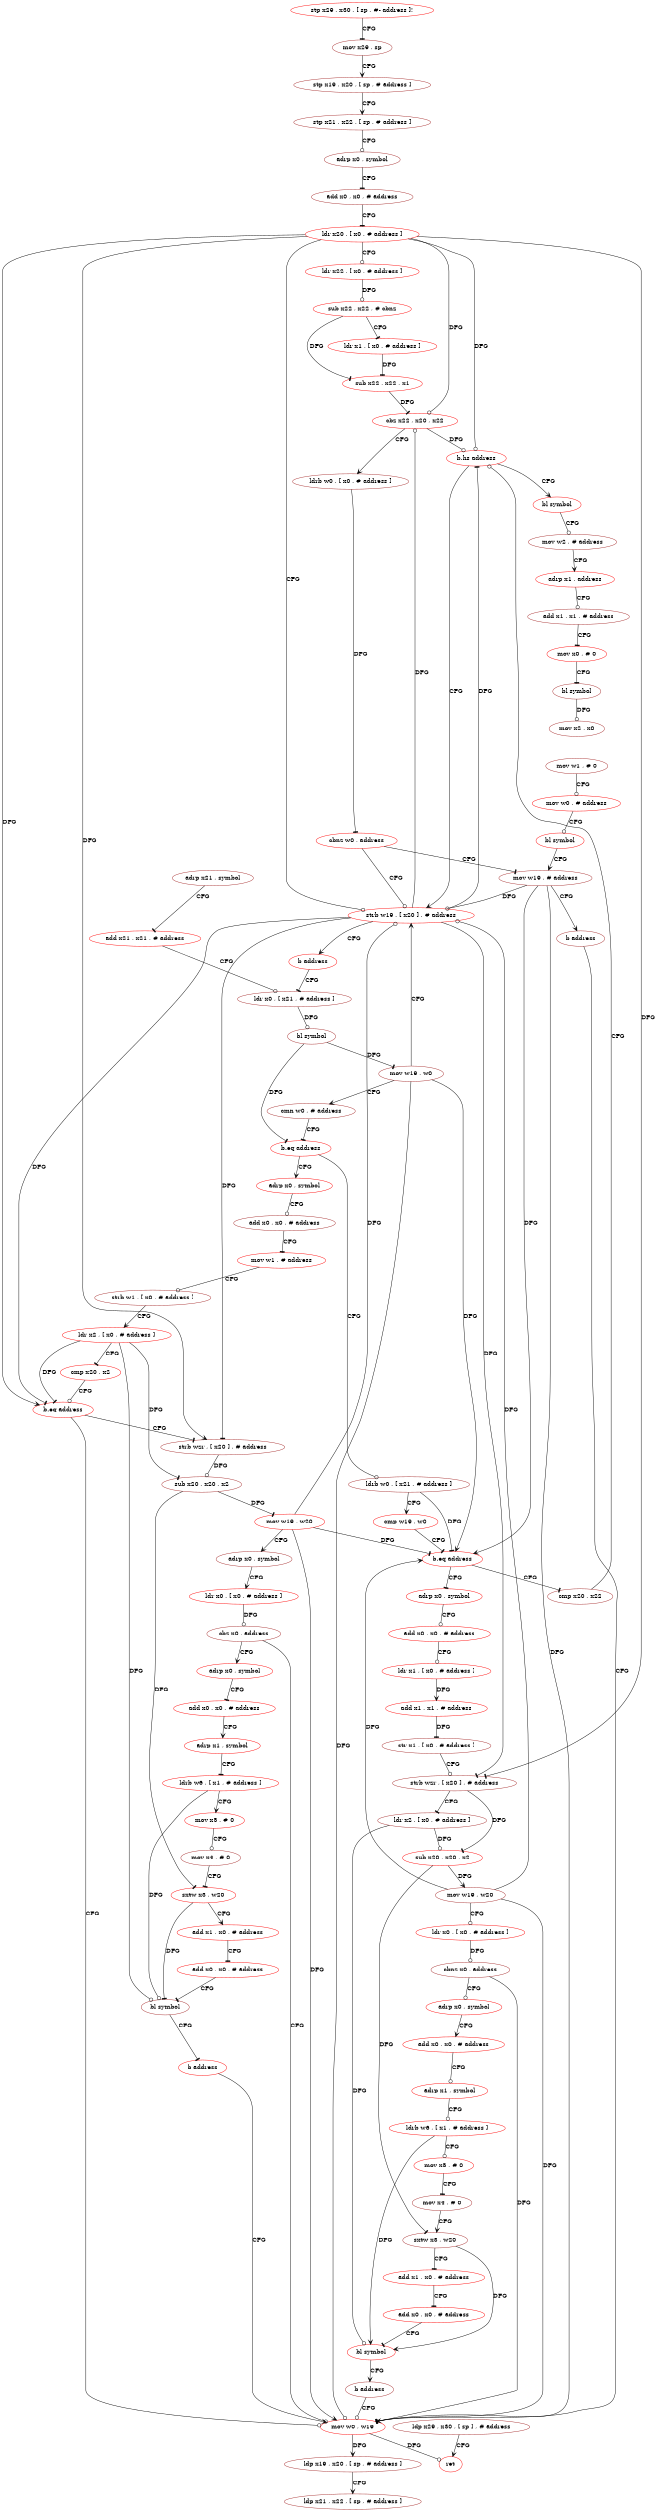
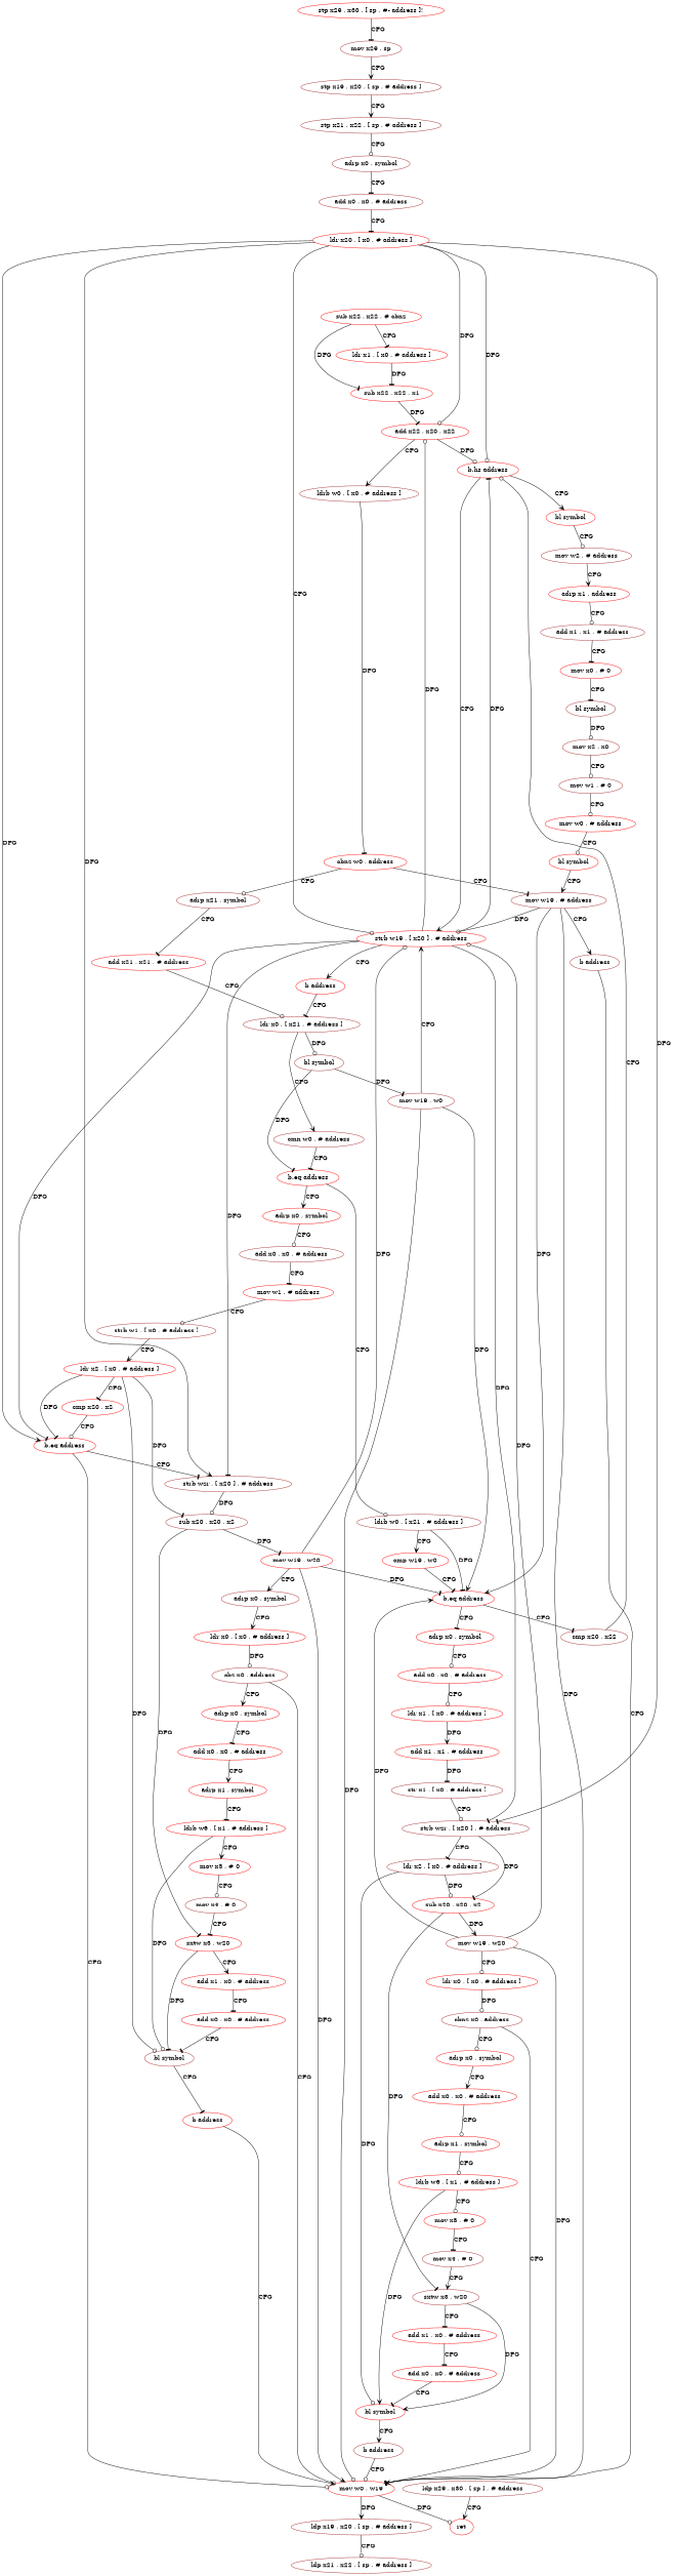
  digraph {
    node [color=red]
    edge [arrowhead=tee]
    n1 [label="stp x29 , x30 , [ sp , #- address ]!"]
    n2 [color=brown label="mov x29 , sp"]
    n3 [color=brown label="stp x19 , x20 , [ sp , # address ]"]
    n4 [color=brown label="stp x21 , x22 , [ sp , # address ]"]
    n5 [color=brown label="adrp x0 , symbol"]
    n6 [color=brown label="add x0 , x0 , # address"]
    n7 [label="ldr x20 , [ x0 , # address ]"]
-   n8 [label="ldr x22 , [ x0 , # address ]"]
-   n9 [label="cbz x22 , x20 , x22"]
+   n9 [label="add x22 , x20 , x22"]
    n10 [label="b.eq address"]
    n11 [color=brown label="strb wzr , [ x20 ] , # address"]
    n12 [color=brown label="strb wzr , [ x20 ] , # address"]
    n13 [label="b.hs address"]
    n14 [label="strb w19 , [ x20 ] , # address"]
    n15 [label="sub x22 , x22 , # cbnz"]
    n16 [color=brown label="ldrb w0 , [ x0 , # address ]"]
    n17 [label="mov w0 , w19"]
    n18 [color=brown label="sub x20 , x20 , x2"]
    n19 [color=brown label="ldr x2 , [ x0 , # address ]"]
    n20 [label="sub x20 , x20 , x2"]
    n21 [label="bl symbol"]
    n22 [label="b address"]
    n23 [label="ldr x1 , [ x0 , # address ]"]
    n24 [label="sub x22 , x22 , x1"]
    n25 [label="cbnz w0 , address"]
    n26 [color=brown label="mov w19 , # address"]
    n27 [color=brown label="adrp x21 , symbol"]
    n28 [color=brown label="b address"]
    n29 [label="b.eq address"]
    n30 [label="add x21 , x21 , # address"]
    n31 [color=brown label="ldp x19 , x20 , [ sp , # address ]"]
    n32 [label=ret]
    n33 [label="adrp x0 , symbol"]
    n34 [color=brown label="cmp x20 , x22"]
    n35 [color=brown label="ldr x0 , [ x21 , # address ]"]
    n36 [color=brown label="ldp x21 , x22 , [ sp , # address ]"]
    n37 [color=brown label="bl symbol"]
    n38 [color=brown label="mov w19 , w0"]
    n39 [label="b.eq address"]
    n40 [color=brown label="ldp x29 , x30 , [ sp ] , # address"]
    n41 [label="adrp x0 , symbol"]
    n42 [color=brown label="add x0 , x0 , # address"]
    n43 [label="mov w1 , # address"]
    n44 [color=brown label="strb w1 , [ x0 , # address ]"]
    n45 [label="ldr x2 , [ x0 , # address ]"]
    n46 [label="cmp x20 , x2"]
    n47 [color=brown label="bl symbol"]
    n48 [label="mov w19 , w20"]
    n49 [label="sxtw x3 , w20"]
    n50 [label="b address"]
    n51 [color=brown label="ldrb w0 , [ x21 , # address ]"]
    n52 [label="cmp w19 , w0"]
    n53 [label="add x0 , x0 , # address"]
    n54 [label="ldr x1 , [ x0 , # address ]"]
    n55 [color=brown label="adrp x0 , symbol"]
    n56 [label="add x1 , x0 , # address"]
    n57 [label="ldr x0 , [ x0 , # address ]"]
    n58 [color=brown label="cbz x0 , address"]
    n59 [label="adrp x0 , symbol"]
    n60 [label="add x0 , x0 , # address"]
    n61 [label="adrp x1 , symbol"]
    n62 [label="add x1 , x1 , # address"]
    n63 [color=brown label="str x1 , [ x0 , # address ]"]
    n64 [label="bl symbol"]
    n65 [color=brown label="mov w19 , w20"]
    n66 [color=brown label="sxtw x3 , w20"]
    n67 [color=brown label="b address"]
    n68 [label="ldr x0 , [ x0 , # address ]"]
    n69 [label="add x1 , x0 , # address"]
    n70 [color=brown label="cbnz x0 , address"]
    n71 [label="adrp x0 , symbol"]
    n72 [label="add x0 , x0 , # address"]
    n73 [label="adrp x1 , symbol"]
    n74 [color=brown label="mov w2 , # address"]
    n75 [label="adrp x1 , address"]
    n76 [label="ldrb w6 , [ x1 , # address ]"]
    n77 [label="mov x5 , # 0"]
    n78 [color=brown label="mov x4 , # 0"]
    n79 [label="add x0 , x0 , # address"]
    n80 [label="ldrb w6 , [ x1 , # address ]"]
    n81 [label="mov x5 , # 0"]
    n82 [color=brown label="mov x4 , # 0"]
    n83 [label="add x0 , x0 , # address"]
    n84 [color=brown label="add x1 , x1 , # address"]
    n85 [label="mov x0 , # 0"]
    n86 [color=brown label="bl symbol"]
    n87 [color=brown label="mov x2 , x0"]
    n88 [color=brown label="mov w1 , # 0"]
    n89 [label="mov w0 , # address"]
    n90 [label="bl symbol"]
    n91 [color=brown label="cmn w0 , # address"]
    n1 -> n2 [label=CFG]
    n2 -> n3 [arrowhead=vee label=CFG]
    n3 -> n4 [arrowhead=vee label=CFG]
    n4 -> n5 [arrowhead=odot label=CFG]
    n5 -> n6 [label=CFG]
    n6 -> n7 [label=CFG]
-   n7 -> n8 [arrowhead=odot label=CFG]
    n7 -> n9 [arrowhead=odot label=DFG]
    n7 -> n10 [arrowhead=vee label=DFG]
    n7 -> n11 [arrowhead=vee label=DFG]
    n7 -> n12 [label=DFG]
    n7 -> n13 [arrowhead=odot label=DFG]
    n7 -> n14 [arrowhead=odot label=CFG]
-   n8 -> n15 [arrowhead=odot label=DFG]
    n9 -> n13 [arrowhead=odot label=DFG]
    n9 -> n16 [arrowhead=vee label=CFG]
    n10 -> n11 [label=CFG]
    n10 -> n17 [arrowhead=odot label=CFG]
    n11 -> n18 [arrowhead=odot label=DFG]
    n12 -> n19 [label=CFG]
    n12 -> n20 [label=DFG]
    n13 -> n14 [arrowhead=vee label=CFG]
    n13 -> n21 [arrowhead=vee label=CFG]
    n14 -> n9 [arrowhead=odot label=DFG]
    n14 -> n10 [label=DFG]
    n14 -> n11 [label=DFG]
    n14 -> n12 [label=DFG]
    n14 -> n13 [label=DFG]
    n14 -> n22 [arrowhead=vee label=CFG]
    n15 -> n23 [label=CFG]
    n15 -> n24 [label=DFG]
    n16 -> n25 [label=DFG]
    n17 -> n31 [arrowhead=vee label=DFG]
    n17 -> n32 [arrowhead=odot label=DFG]
    n18 -> n48 [label=DFG]
    n18 -> n49 [label=DFG]
    n19 -> n20 [arrowhead=odot label=DFG]
    n19 -> n64 [arrowhead=odot label=DFG]
    n20 -> n65 [arrowhead=vee label=DFG]
    n20 -> n66 [label=DFG]
    n21 -> n74 [arrowhead=odot label=CFG]
    n22 -> n35 [label=CFG]
    n23 -> n24 [label=DFG]
    n24 -> n9 [label=DFG]
    n25 -> n26 [label=CFG]
-   n25 -> n14 [arrowhead=odot label=CFG]
+   n25 -> n27 [arrowhead=odot label=CFG]
    n26 -> n14 [arrowhead=odot label=DFG]
    n26 -> n17 [label=DFG]
    n26 -> n28 [arrowhead=vee label=CFG]
    n26 -> n29 [arrowhead=vee label=DFG]
    n27 -> n30 [label=CFG]
    n28 -> n17 [label=CFG]
    n29 -> n33 [label=CFG]
    n29 -> n34 [label=CFG]
    n30 -> n35 [arrowhead=odot label=CFG]
-   n31 -> n36 [arrowhead=vee label=CFG]
+   n31 -> n36 [arrowhead=odot label=CFG]
    n33 -> n53 [arrowhead=odot label=CFG]
    n34 -> n13 [arrowhead=odot label=CFG]
    n35 -> n37 [arrowhead=odot label=DFG]
    n37 -> n38 [label=DFG]
    n37 -> n39 [label=DFG]
    n38 -> n14 [arrowhead=vee label=CFG]
    n38 -> n17 [arrowhead=odot label=DFG]
    n38 -> n29 [arrowhead=vee label=DFG]
-   n38 -> n91 [arrowhead=vee label=CFG]
+   n35 -> n91 [arrowhead=vee label=CFG]
    n39 -> n41 [arrowhead=vee label=CFG]
    n39 -> n51 [arrowhead=odot label=CFG]
    n40 -> n32 [arrowhead=vee label=CFG]
    n41 -> n42 [arrowhead=odot label=CFG]
    n42 -> n43 [label=CFG]
    n43 -> n44 [arrowhead=odot label=CFG]
    n44 -> n45 [arrowhead=vee label=CFG]
    n45 -> n10 [label=DFG]
    n45 -> n18 [label=DFG]
    n45 -> n46 [label=CFG]
    n45 -> n47 [arrowhead=odot label=DFG]
    n46 -> n10 [arrowhead=odot label=CFG]
    n47 -> n50 [label=CFG]
    n48 -> n14 [arrowhead=odot label=DFG]
    n48 -> n17 [arrowhead=vee label=DFG]
    n48 -> n29 [label=DFG]
    n48 -> n55 [arrowhead=vee label=CFG]
    n49 -> n47 [label=DFG]
    n49 -> n56 [arrowhead=vee label=CFG]
    n50 -> n17 [arrowhead=vee label=CFG]
    n51 -> n29 [label=DFG]
    n51 -> n52 [arrowhead=vee label=CFG]
    n52 -> n29 [label=CFG]
    n53 -> n54 [arrowhead=odot label=CFG]
    n54 -> n62 [arrowhead=vee label=DFG]
    n55 -> n57 [arrowhead=vee label=CFG]
    n56 -> n79 [label=CFG]
    n57 -> n58 [arrowhead=odot label=DFG]
    n58 -> n17 [arrowhead=odot label=CFG]
    n58 -> n59 [arrowhead=vee label=CFG]
    n59 -> n60 [label=CFG]
    n60 -> n61 [arrowhead=vee label=CFG]
    n61 -> n76 [label=CFG]
    n62 -> n63 [label=DFG]
    n63 -> n12 [arrowhead=odot label=CFG]
    n64 -> n67 [arrowhead=vee label=CFG]
    n65 -> n14 [arrowhead=odot label=DFG]
    n65 -> n17 [arrowhead=vee label=DFG]
    n65 -> n29 [arrowhead=vee label=DFG]
    n65 -> n68 [arrowhead=odot label=CFG]
    n66 -> n64 [arrowhead=vee label=DFG]
    n66 -> n69 [label=CFG]
    n67 -> n17 [arrowhead=odot label=CFG]
    n68 -> n70 [arrowhead=odot label=DFG]
    n69 -> n83 [label=CFG]
-   n70 -> n17 [label=DFG]
+   n70 -> n17 [label=CFG]
    n70 -> n71 [arrowhead=odot label=CFG]
    n71 -> n72 [arrowhead=vee label=CFG]
    n72 -> n73 [arrowhead=odot label=CFG]
    n73 -> n80 [arrowhead=odot label=CFG]
    n74 -> n75 [arrowhead=vee label=CFG]
    n75 -> n84 [arrowhead=odot label=CFG]
    n76 -> n47 [arrowhead=odot label=DFG]
    n76 -> n77 [arrowhead=vee label=CFG]
    n77 -> n78 [arrowhead=odot label=CFG]
    n78 -> n49 [label=CFG]
    n79 -> n47 [label=CFG]
    n80 -> n64 [arrowhead=vee label=DFG]
    n80 -> n81 [arrowhead=odot label=CFG]
    n81 -> n82 [label=CFG]
    n82 -> n66 [arrowhead=vee label=CFG]
    n83 -> n64 [label=CFG]
    n84 -> n85 [label=CFG]
    n85 -> n86 [label=CFG]
    n86 -> n87 [arrowhead=odot label=DFG]
+   n87 -> n88 [arrowhead=odot label=CFG]
    n88 -> n89 [arrowhead=odot label=CFG]
    n89 -> n90 [arrowhead=odot label=CFG]
    n90 -> n26 [arrowhead=vee label=CFG]
    n91 -> n39 [label=CFG]
  }
